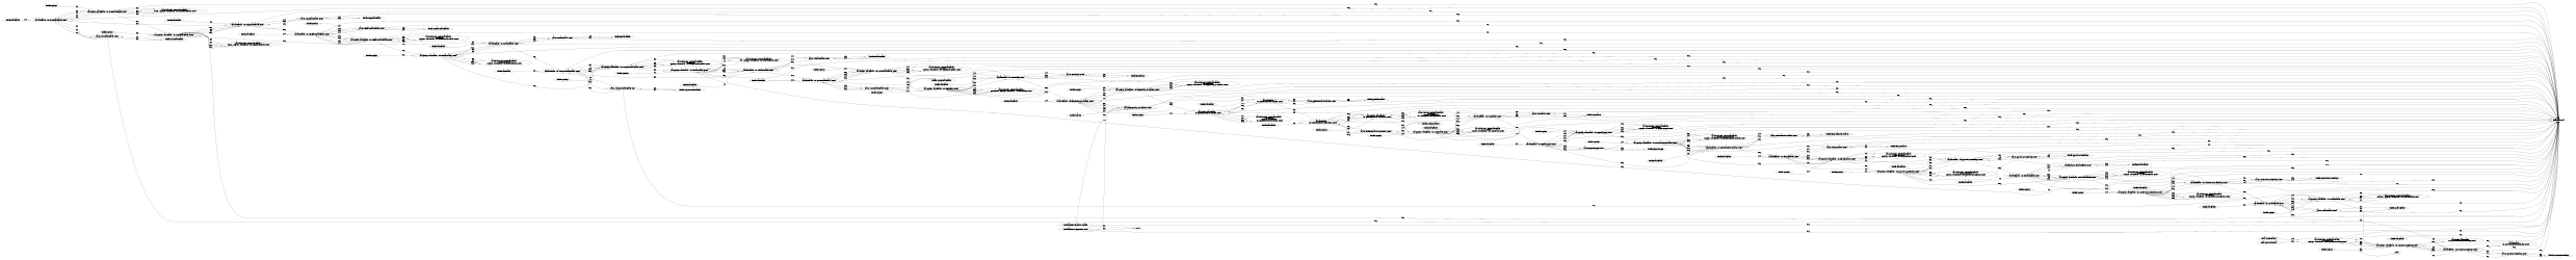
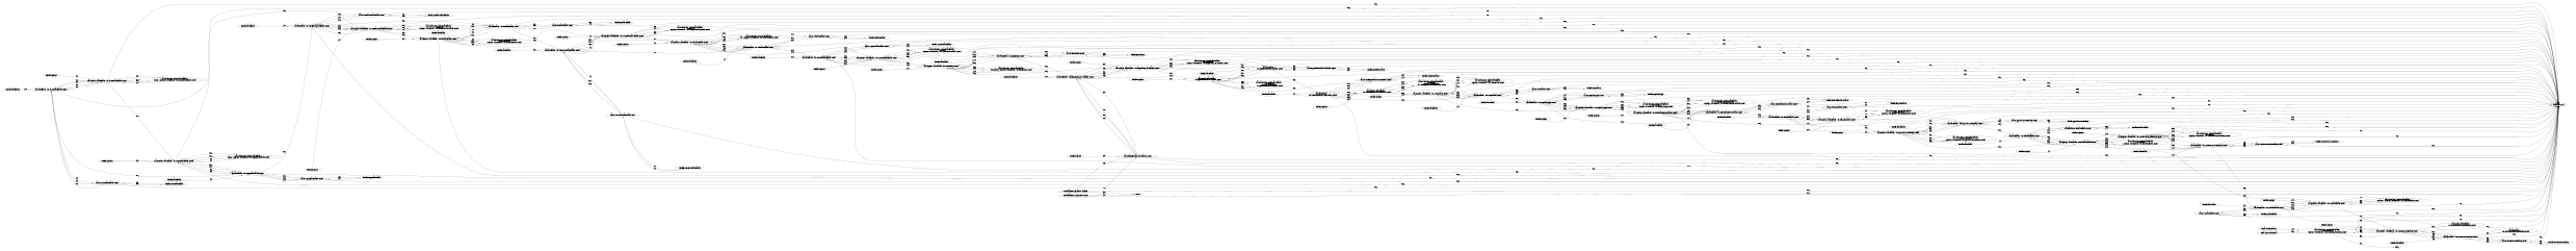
  digraph {
    rankdir=LR
    n1 [label="(Call,module_system->RegisterNativeHandler(\n      \"document_natives\",\n      scoped_ptr<NativeHandler>(new DocumentCustomBindings(context))))"]
    n2 [label="(Call,scoped_ptr<NativeHandler>(new DocumentCustomBindings(context)))"]
    n3 [label="(MethodReturn,void)"]
    n4 [label="(Block,)"]
    n5 [label="(Call,NativeHandler>(new DocumentCustomBindings(context)))"]
    n6 [label="(Call,scoped_ptr<NativeHandler>(\n           new GuestViewInternalCustomBindings(context)))"]
    n7 [label="(Call,new DocumentCustomBindings(context))"]
    n8 [label="(Call,NativeHandler>(\n           new GuestViewInternalCustomBindings(context)))"]
    n9 [label="(Call,scoped_ptr<NativeHandler>(new CssNativeHandler(context)))"]
    n10 [label="(Call,NativeHandler>(new CssNativeHandler(context)))"]
    n11 [label="(Call,module_system->RegisterNativeHandler(\n      \"css_natives\", scoped_ptr<NativeHandler>(new CssNativeHandler(context))))"]
    n12 [label="(Call,new CssNativeHandler(context))"]
    n13 [label="(Call,scoped_ptr<NativeHandler>(new ContextMenusCustomBindings(context)))"]
    n14 [label="(Call,NativeHandler>(new ContextMenusCustomBindings(context)))"]
    n15 [label="(Call,module_system->RegisterNativeHandler(\n      \"context_menus\",\n      scoped_ptr<NativeHandler>(new ContextMenusCustomBindings(context))))"]
    n16 [label="(Call,new ContextMenusCustomBindings(context))"]
    n17 [label="(Call,scoped_ptr<NativeHandler>(new BlobNativeHandler(context)))"]
    n18 [label="(Call,NativeHandler>(new BlobNativeHandler(context)))"]
    n19 [label="(Call,module_system->RegisterNativeHandler(\n      \"blob_natives\",\n      scoped_ptr<NativeHandler>(new BlobNativeHandler(context))))"]
    n20 [label="(NativeHandler,new BlobNativeHandler(context))"]
    n21 [label="(Call,scoped_ptr<NativeHandler>(new AppWindowCustomBindings(context)))"]
    n22 [label="(Call,NativeHandler>(new AppWindowCustomBindings(context)))"]
    n23 [label="(Call,module_system->RegisterNativeHandler(\n      \"app_window_natives\",\n      scoped_ptr<NativeHandler>(new AppWindowCustomBindings(context))))"]
    n24 [label="(Call,new AppWindowCustomBindings(context))"]
    n25 [label="(Call,scoped_ptr<NativeHandler>(new FileSystemNatives(context)))"]
    n26 [label="(Call,NativeHandler>(new FileSystemNatives(context)))"]
    n27 [label="(Call,module_system->RegisterNativeHandler(\n      \"file_system_natives\",\n      scoped_ptr<NativeHandler>(new FileSystemNatives(context))))"]
    n28 [label="(Call,new FileSystemNatives(context))"]
    n29 [label="(Call,scoped_ptr<NativeHandler>(new RenderFrameObserverNatives(context)))"]
    n30 [label="(Call,NativeHandler>(new RenderFrameObserverNatives(context)))"]
    n31 [label="(Call,module_system->RegisterNativeHandler(\n      \"renderFrameObserverNatives\",\n      scoped_ptr<NativeHandler>(new RenderFrameObserverNatives(context))))"]
    n32 [label="(Call,new RenderFrameObserverNatives(context))"]
    n33 [label="(Call,scoped_ptr<NativeHandler>(new APIActivityLogger(context)))"]
    n34 [label="(Call,NativeHandler>(new APIActivityLogger(context)))"]
    n35 [label="(Call,module_system->RegisterNativeHandler(\n      \"activityLogger\",\n      scoped_ptr<NativeHandler>(new APIActivityLogger(context))))"]
    n36 [label="(Call,new APIActivityLogger(context))"]
    n37 [label="(Call,scoped_ptr<NativeHandler>(new SetIconNatives(context)))"]
    n38 [label="(Call,NativeHandler>(new SetIconNatives(context)))"]
    n39 [label="(Call,module_system->RegisterNativeHandler(\n      \"setIcon\",\n      scoped_ptr<NativeHandler>(new SetIconNatives(context))))"]
    n40 [label="(Call,new SetIconNatives(context))"]
    n41 [label="(Call,scoped_ptr<NativeHandler>(\n          new SendRequestNatives(request_sender, context)))"]
    n42 [label="(Call,NativeHandler>(\n          new SendRequestNatives(request_sender, context)))"]
    n43 [label="(Call,module_system->RegisterNativeHandler(\n      \"sendRequest\",\n      scoped_ptr<NativeHandler>(\n          new SendRequestNatives(request_sender, context))))"]
    n44 [label="(Call,new SendRequestNatives(request_sender, context))"]
    n45 [label="(Call,scoped_ptr<NativeHandler>(\n          new ApiDefinitionsNatives(dispatcher, context)))"]
    n46 [label="(Call,NativeHandler>(\n          new ApiDefinitionsNatives(dispatcher, context)))"]
    n47 [label="(Call,module_system->RegisterNativeHandler(\n      \"apiDefinitions\",\n      scoped_ptr<NativeHandler>(\n          new ApiDefinitionsNatives(dispatcher, context))))"]
    n48 [label="(Call,new ApiDefinitionsNatives(dispatcher, context))"]
    n49 [label="(Call,scoped_ptr<NativeHandler>(MessagingBindings::Get(dispatcher, context)))"]
    n50 [label="(Call,NativeHandler>(MessagingBindings::Get(dispatcher, context)))"]
    n51 [label="(Call,module_system->RegisterNativeHandler(\n      \"messaging_natives\",\n      scoped_ptr<NativeHandler>(MessagingBindings::Get(dispatcher, context))))"]
    n52 [label="(Call,MessagingBindings::Get(dispatcher, context))"]
    n53 [label="(Call,scoped_ptr<NativeHandler>(new EventBindings(context)))"]
    n54 [label="(Call,NativeHandler>(new EventBindings(context)))"]
    n55 [label="(Call,module_system->RegisterNativeHandler(\n      \"event_natives\", scoped_ptr<NativeHandler>(new EventBindings(context))))"]
    n56 [label="(Call,new EventBindings(context))"]
    n57 [label="(Call,scoped_ptr<NativeHandler>(new V8ContextNativeHandler(context)))"]
    n58 [label="(Call,NativeHandler>(new V8ContextNativeHandler(context)))"]
    n59 [label="(Call,module_system->RegisterNativeHandler(\n      \"v8_context\",\n      scoped_ptr<NativeHandler>(new V8ContextNativeHandler(context))))"]
    n60 [label="(Call,new V8ContextNativeHandler(context))"]
    n61 [label="(Call,scoped_ptr<NativeHandler>(new UtilsNativeHandler(context)))"]
    n62 [label="(Call,NativeHandler>(new UtilsNativeHandler(context)))"]
    n63 [label="(Call,module_system->RegisterNativeHandler(\n      \"utils\", scoped_ptr<NativeHandler>(new UtilsNativeHandler(context))))"]
    n64 [label="(Call,new UtilsNativeHandler(context))"]
    n65 [label="(Call,scoped_ptr<NativeHandler>(new UserGesturesNativeHandler(context)))"]
    n66 [label="(Call,NativeHandler>(new UserGesturesNativeHandler(context)))"]
    n67 [label="(Call,module_system->RegisterNativeHandler(\n      \"user_gestures\",\n      scoped_ptr<NativeHandler>(new UserGesturesNativeHandler(context))))"]
    n68 [label="(Call,new UserGesturesNativeHandler(event))"]
    n69 [label="(Call,scoped_ptr<NativeHandler>(new TestNativeHandler(context)))"]
    n70 [label="(Call,NativeHandler>(new TestNativeHandler(context)))"]
    n71 [label="(Call,module_system->RegisterNativeHandler(\n      \"test_native_handler\",\n      scoped_ptr<NativeHandler>(new TestNativeHandler(context))))"]
    n72 [label="(Call,new TestNativeHandler(context))"]
    n73 [label="(Call,scoped_ptr<NativeHandler>(new TestFeaturesNativeHandler(context)))"]
    n74 [label="(Call,NativeHandler>(new TestFeaturesNativeHandler(context)))"]
    n75 [label="(Call,module_system->RegisterNativeHandler(\n       \"test_features\",\n       scoped_ptr<NativeHandler>(new TestFeaturesNativeHandler(context))))"]
    n76 [label="(Call,new TestFeaturesNativeHandler(context))"]
    n77 [label="(Call,scoped_ptr<NativeHandler>(new LoggingNativeHandler(context)))"]
    n78 [label="(Call,NativeHandler>(new LoggingNativeHandler(context)))"]
    n79 [label="(Call,module_system->RegisterNativeHandler(\n       \"logging\", scoped_ptr<NativeHandler>(new LoggingNativeHandler(context))))"]
    n80 [label="(Call,new LoggingNativeHandler(context))"]
    n81 [label="(Call,scoped_ptr<NativeHandler>(new ChromeNativeHandler(context)))"]
    n82 [label="(Call,NativeHandler>(new ChromeNativeHandler(context)))"]
    n83 [label="(Call,module_system->RegisterNativeHandler(\n       \"chrome\", scoped_ptr<NativeHandler>(new ChromeNativeHandler(context))))"]
    n84 [label="(Call,new ChromeNativeHandler(context))"]
    n85 [label="(Identifier,ChromeNativeHandler)"]
    n86 [label="(Identifier,LoggingNativeHandler)"]
    n87 [label="(Identifier,TestFeaturesNativeHandler)"]
    n88 [label="(Identifier,TestNativeHandler)"]
    n89 [label="(Identifier,UserGesturesNativeHandler)"]
    n90 [label="(Identifier,UtilsNativeHandler)"]
    n91 [label="(Identifier,V8ContextNativeHandler)"]
    n92 [label="(Identifier,EventBindings)"]
    n93 [label="(MethodParameterIn,Dispatcher* dispatcher)"]
    1000100
    n95 [label="(MethodParameterIn,ScriptContext* context)"]
    n96 [label="(Identifier,ApiDefinitionsNatives)"]
    n97 [label="(Identifier,SendRequestNatives)"]
    n98 [label="(Identifier,SetIconNatives)"]
    n99 [label="(Identifier,APIActivityLogger)"]
    n100 [label="(Identifier,RenderFrameObserverNatives)"]
    n101 [label="(Identifier,FileSystemNatives)"]
    n102 [label="(Identifier,AppWindowCustomBindings)"]
    n103 [label="(Identifier,BlobNativeHandler)"]
    n104 [label="(Identifier,ContextMenusCustomBindings)"]
    n105 [label="(Identifier,CssNativeHandler)"]
    n106 [label="(Identifier,DocumentCustomBindings)"]
    n107 [label="(Identifier,scoped_ptr)"]
    n108 [label="(Identifier,NativeHandler)"]
    n109 [label="(Identifier,scoped_ptr)"]
    n110 [label="(Identifier,scoped_ptr)"]
    n111 [label="(Identifier,NativeHandler)"]
    n112 [label="(Identifier,NativeHandler)"]
    n113 [label="(Identifier,scoped_ptr)"]
    n114 [label="(Identifier,NativeHandler)"]
    n115 [label="(Identifier,scoped_ptr)"]
    n116 [label="(Identifier,scoped_ptr)"]
    n117 [label="(Identifier,NativeHandler)"]
    n118 [label="(Identifier,NativeHandler)"]
    n119 [label="(Identifier,scoped_ptr)"]
    n120 [label="(Identifier,NativeHandler)"]
    n121 [label="(Identifier,scoped_ptr)"]
    n122 [label="(Identifier,NativeHandler)"]
    n123 [label="(Identifier,scoped_ptr)"]
    n124 [label="(Identifier,NativeHandler)"]
    n125 [label="(Identifier,scoped_ptr)"]
    n126 [label="(Identifier,NativeHandler)"]
    n127 [label="(Identifier,NativeHandler)"]
    n128 [label="(Literal,\"document_natives\")"]
    n129 [label="(Identifier,scoped_ptr)"]
    n130 [label="(Identifier,scoped_ptr)"]
    n131 [label="(Identifier,NativeHandler)"]
    n132 [label="(Identifier,NativeHandler)"]
    n133 [label="(Identifier,NativeHandler)"]
    n134 [label="(Identifier,scoped_ptr)"]
    n135 [label="(Identifier,scoped_ptr)"]
    n136 [label="(Identifier,scoped_ptr)"]
    n137 [label="(Identifier,NativeHandler)"]
    n138 [label="(Identifier,NativeHandler)"]
    n139 [label="(Identifier,NativeHandler)"]
    n140 [label="(Literal,\"guest_view_internal\")"]
    n141 [label="(Identifier,scoped_ptr)"]
    n142 [label="(Identifier,scoped_ptr)"]
    n143 [label="(Identifier,scoped_ptr)"]
    n144 [label="(Identifier,scoped_ptr)"]
    n145 [label="(Identifier,NativeHandler)"]
    n146 [label="(Identifier,dispatcher)"]
    n147 [label="(Identifier,NativeHandler)"]
    n148 [label="(Identifier,NativeHandler)"]
    n149 [label="(Identifier,scoped_ptr)"]
    n1 -> n2 [label="CFG: "]
    n1 -> n3 [label="DDG: "]
    n1 -> n3 [label="DDG: "]
    n1 -> n4 [label="AST: "]
    n2 -> n1 [label="AST: "]
    n2 -> n1 [label="DDG: "]
    n2 -> n1 [label="DDG: "]
    n2 -> n3 [label="DDG: "]
    n2 -> n5 [label="CFG: "]
    n2 -> n6 [label="DDG: "]
    n5 -> n2 [label="AST: "]
    n5 -> n2 [label="DDG: "]
    n5 -> n2 [label="DDG: "]
    n5 -> n3 [label="DDG: "]
    n5 -> n7 [label="CFG: "]
    n5 -> n8 [label="DDG: "]
    n7 -> n3 [label="DDG: "]
    n7 -> n5 [label="AST: "]
    n7 -> n5 [label="DDG: "]
    n7 -> n106 [label="CFG: "]
    n9 -> n2 [label="DDG: "]
    n9 -> n3 [label="DDG: "]
    n9 -> n10 [label="CFG: "]
    n9 -> n11 [label="AST: "]
    n9 -> n11 [label="DDG: "]
    n9 -> n11 [label="DDG: "]
    n10 -> n3 [label="DDG: "]
    n10 -> n5 [label="DDG: "]
    n10 -> n9 [label="AST: "]
    n10 -> n9 [label="DDG: "]
    n10 -> n9 [label="DDG: "]
-   n10 -> n12 [label="CFG: "]
    n11 -> n9 [label="CFG: "]
    n12 -> n3 [label="DDG: "]
    n12 -> n10 [label="AST: "]
    n12 -> n10 [label="DDG: "]
    n12 -> n105 [label="CFG: "]
    n13 -> n3 [label="DDG: "]
    n13 -> n9 [label="DDG: "]
    n13 -> n14 [label="CFG: "]
    n13 -> n15 [label="AST: "]
    n13 -> n15 [label="DDG: "]
    n13 -> n15 [label="DDG: "]
    n14 -> n3 [label="DDG: "]
    n14 -> n10 [label="DDG: "]
    n14 -> n13 [label="AST: "]
    n14 -> n13 [label="DDG: "]
    n14 -> n13 [label="DDG: "]
    n14 -> n16 [label="CFG: "]
    n15 -> n13 [label="CFG: "]
    n16 -> n3 [label="DDG: "]
    n16 -> n14 [label="AST: "]
    n16 -> n14 [label="DDG: "]
    n16 -> n104 [label="CFG: "]
    n17 -> n3 [label="DDG: "]
    n17 -> n13 [label="DDG: "]
    n17 -> n18 [label="CFG: "]
    n17 -> n19 [label="AST: "]
    n17 -> n19 [label="DDG: "]
    n17 -> n19 [label="DDG: "]
    n18 -> n3 [label="DDG: "]
    n18 -> n14 [label="DDG: "]
    n18 -> n17 [label="AST: "]
    n18 -> n17 [label="DDG: "]
    n18 -> n17 [label="DDG: "]
    n18 -> n20 [label="CFG: "]
    n19 -> n17 [label="CFG: "]
    n20 -> n3 [label="DDG: "]
    n20 -> n18 [label="AST: "]
    n20 -> n18 [label="DDG: "]
    n20 -> n103 [label="CFG: "]
    n21 -> n3 [label="DDG: "]
    n21 -> n17 [label="DDG: "]
    n21 -> n22 [label="CFG: "]
    n21 -> n23 [label="AST: "]
    n21 -> n23 [label="DDG: "]
    n21 -> n23 [label="DDG: "]
    n22 -> n3 [label="DDG: "]
    n22 -> n18 [label="DDG: "]
    n22 -> n21 [label="AST: "]
    n22 -> n21 [label="DDG: "]
    n22 -> n21 [label="DDG: "]
    n22 -> n24 [label="CFG: "]
    n23 -> n21 [label="CFG: "]
    n24 -> n3 [label="DDG: "]
    n24 -> n22 [label="AST: "]
    n24 -> n22 [label="DDG: "]
    n24 -> n102 [label="CFG: "]
    n25 -> n3 [label="DDG: "]
    n25 -> n21 [label="DDG: "]
    n25 -> n26 [label="CFG: "]
    n25 -> n27 [label="AST: "]
    n25 -> n27 [label="DDG: "]
    n25 -> n27 [label="DDG: "]
    n26 -> n3 [label="DDG: "]
    n26 -> n22 [label="DDG: "]
    n26 -> n25 [label="AST: "]
    n26 -> n25 [label="DDG: "]
    n26 -> n25 [label="DDG: "]
    n26 -> n28 [label="CFG: "]
    n27 -> n25 [label="CFG: "]
    n28 -> n3 [label="DDG: "]
    n28 -> n26 [label="AST: "]
    n28 -> n26 [label="DDG: "]
    n28 -> n101 [label="CFG: "]
    n29 -> n3 [label="DDG: "]
    n29 -> n25 [label="DDG: "]
    n29 -> n30 [label="CFG: "]
    n29 -> n31 [label="AST: "]
    n29 -> n31 [label="DDG: "]
    n29 -> n31 [label="DDG: "]
    n30 -> n3 [label="DDG: "]
    n30 -> n26 [label="DDG: "]
    n30 -> n29 [label="AST: "]
    n30 -> n29 [label="DDG: "]
    n30 -> n29 [label="DDG: "]
    n30 -> n32 [label="CFG: "]
    n31 -> n29 [label="CFG: "]
    n32 -> n3 [label="DDG: "]
    n32 -> n30 [label="AST: "]
    n32 -> n30 [label="DDG: "]
    n32 -> n100 [label="CFG: "]
    n33 -> n3 [label="DDG: "]
    n33 -> n29 [label="DDG: "]
    n33 -> n34 [label="CFG: "]
    n33 -> n35 [label="AST: "]
    n33 -> n35 [label="DDG: "]
    n33 -> n35 [label="DDG: "]
    n34 -> n3 [label="DDG: "]
    n34 -> n30 [label="DDG: "]
    n34 -> n33 [label="AST: "]
    n34 -> n33 [label="DDG: "]
    n34 -> n33 [label="DDG: "]
    n34 -> n36 [label="CFG: "]
    n35 -> n33 [label="CFG: "]
    n36 -> n3 [label="DDG: "]
    n36 -> n34 [label="AST: "]
    n36 -> n34 [label="DDG: "]
    n36 -> n99 [label="CFG: "]
    n37 -> n3 [label="DDG: "]
    n37 -> n33 [label="DDG: "]
    n37 -> n38 [label="CFG: "]
    n37 -> n39 [label="AST: "]
    n37 -> n39 [label="DDG: "]
    n37 -> n39 [label="DDG: "]
    n38 -> n3 [label="DDG: "]
    n38 -> n34 [label="DDG: "]
    n38 -> n37 [label="AST: "]
    n38 -> n37 [label="DDG: "]
    n38 -> n37 [label="DDG: "]
    n38 -> n40 [label="CFG: "]
    n39 -> n37 [label="CFG: "]
    n40 -> n3 [label="DDG: "]
    n40 -> n38 [label="AST: "]
    n40 -> n38 [label="DDG: "]
    n40 -> n98 [label="CFG: "]
    n41 -> n3 [label="DDG: "]
    n41 -> n37 [label="DDG: "]
    n41 -> n42 [label="CFG: "]
    n41 -> n43 [label="AST: "]
    n41 -> n43 [label="DDG: "]
    n41 -> n43 [label="DDG: "]
    n42 -> n3 [label="DDG: "]
    n42 -> n38 [label="DDG: "]
    n42 -> n41 [label="AST: "]
    n42 -> n41 [label="DDG: "]
    n42 -> n41 [label="DDG: "]
    n42 -> n44 [label="CFG: "]
    n43 -> n41 [label="CFG: "]
    n44 -> n3 [label="DDG: "]
    n44 -> n42 [label="AST: "]
    n44 -> n42 [label="DDG: "]
    n44 -> n97 [label="CFG: "]
    n45 -> n3 [label="DDG: "]
    n45 -> n41 [label="DDG: "]
    n45 -> n46 [label="CFG: "]
    n45 -> n47 [label="AST: "]
    n45 -> n47 [label="DDG: "]
    n45 -> n47 [label="DDG: "]
    n46 -> n3 [label="DDG: "]
    n46 -> n42 [label="DDG: "]
    n46 -> n45 [label="AST: "]
    n46 -> n45 [label="DDG: "]
    n46 -> n45 [label="DDG: "]
    n46 -> n48 [label="CFG: "]
    n47 -> n45 [label="CFG: "]
    n48 -> n3 [label="DDG: "]
    n48 -> n46 [label="AST: "]
    n48 -> n46 [label="DDG: "]
    n48 -> n96 [label="CFG: "]
    n49 -> n3 [label="DDG: "]
    n49 -> n45 [label="DDG: "]
    n49 -> n50 [label="CFG: "]
    n49 -> n51 [label="AST: "]
    n49 -> n51 [label="DDG: "]
    n49 -> n51 [label="DDG: "]
    n50 -> n3 [label="DDG: "]
    n50 -> n46 [label="DDG: "]
    n50 -> n49 [label="AST: "]
    n50 -> n49 [label="DDG: "]
    n50 -> n49 [label="DDG: "]
    n50 -> n52 [label="CFG: "]
    n51 -> n49 [label="CFG: "]
    n52 -> n3 [label="DDG: "]
    n52 -> n3 [label="DDG: "]
    n52 -> n50 [label="AST: "]
    n52 -> n50 [label="DDG: "]
    n52 -> n50 [label="DDG: "]
    n53 -> n3 [label="DDG: "]
    n53 -> n49 [label="DDG: "]
    n53 -> n54 [label="CFG: "]
    n53 -> n55 [label="AST: "]
    n53 -> n55 [label="DDG: "]
    n53 -> n55 [label="DDG: "]
    n54 -> n3 [label="DDG: "]
    n54 -> n50 [label="DDG: "]
    n54 -> n53 [label="AST: "]
    n54 -> n53 [label="DDG: "]
    n54 -> n53 [label="DDG: "]
    n54 -> n56 [label="CFG: "]
    n55 -> n53 [label="CFG: "]
    n56 -> n3 [label="DDG: "]
    n56 -> n54 [label="AST: "]
    n56 -> n54 [label="DDG: "]
    n56 -> n92 [label="CFG: "]
    n57 -> n3 [label="DDG: "]
    n57 -> n53 [label="DDG: "]
    n57 -> n58 [label="CFG: "]
    n57 -> n59 [label="AST: "]
    n57 -> n59 [label="DDG: "]
    n57 -> n59 [label="DDG: "]
    n58 -> n3 [label="DDG: "]
    n58 -> n54 [label="DDG: "]
    n58 -> n57 [label="AST: "]
    n58 -> n57 [label="DDG: "]
    n58 -> n57 [label="DDG: "]
    n58 -> n60 [label="CFG: "]
    n59 -> n57 [label="CFG: "]
    n60 -> n3 [label="DDG: "]
    n60 -> n58 [label="AST: "]
    n60 -> n58 [label="DDG: "]
    n60 -> n91 [label="CFG: "]
    n61 -> n3 [label="DDG: "]
    n61 -> n57 [label="DDG: "]
    n61 -> n62 [label="CFG: "]
    n61 -> n63 [label="AST: "]
    n61 -> n63 [label="DDG: "]
    n61 -> n63 [label="DDG: "]
    n62 -> n3 [label="DDG: "]
    n62 -> n58 [label="DDG: "]
    n62 -> n61 [label="AST: "]
    n62 -> n61 [label="DDG: "]
    n62 -> n61 [label="DDG: "]
    n62 -> n64 [label="CFG: "]
    n63 -> n61 [label="CFG: "]
    n64 -> n3 [label="DDG: "]
    n64 -> n62 [label="AST: "]
    n64 -> n62 [label="DDG: "]
    n64 -> n90 [label="CFG: "]
    n65 -> n3 [label="DDG: "]
    n65 -> n61 [label="DDG: "]
    n65 -> n66 [label="CFG: "]
    n65 -> n67 [label="AST: "]
    n65 -> n67 [label="DDG: "]
    n65 -> n67 [label="DDG: "]
    n66 -> n3 [label="DDG: "]
    n66 -> n62 [label="DDG: "]
    n66 -> n65 [label="AST: "]
    n66 -> n65 [label="DDG: "]
    n66 -> n65 [label="DDG: "]
    n66 -> n68 [label="CFG: "]
    n67 -> n65 [label="CFG: "]
    n68 -> n3 [label="DDG: "]
    n68 -> n66 [label="AST: "]
    n68 -> n66 [label="DDG: "]
    n68 -> n89 [label="CFG: "]
    n69 -> n3 [label="DDG: "]
    n69 -> n65 [label="DDG: "]
    n69 -> n70 [label="CFG: "]
    n69 -> n71 [label="AST: "]
    n69 -> n71 [label="DDG: "]
    n69 -> n71 [label="DDG: "]
    n70 -> n3 [label="DDG: "]
    n70 -> n66 [label="DDG: "]
    n70 -> n69 [label="AST: "]
    n70 -> n69 [label="DDG: "]
    n70 -> n69 [label="DDG: "]
    n70 -> n72 [label="CFG: "]
    n71 -> n69 [label="CFG: "]
    n72 -> n3 [label="DDG: "]
    n72 -> n70 [label="AST: "]
    n72 -> n70 [label="DDG: "]
    n72 -> n88 [label="CFG: "]
    n73 -> n3 [label="DDG: "]
    n73 -> n69 [label="DDG: "]
    n73 -> n74 [label="CFG: "]
    n73 -> n75 [label="AST: "]
    n73 -> n75 [label="DDG: "]
    n73 -> n75 [label="DDG: "]
    n74 -> n3 [label="DDG: "]
    n74 -> n70 [label="DDG: "]
    n74 -> n73 [label="AST: "]
    n74 -> n73 [label="DDG: "]
    n74 -> n73 [label="DDG: "]
    n74 -> n76 [label="CFG: "]
    n75 -> n73 [label="CFG: "]
    n76 -> n3 [label="DDG: "]
    n76 -> n74 [label="AST: "]
    n76 -> n74 [label="DDG: "]
    n76 -> n87 [label="CFG: "]
    n77 -> n3 [label="DDG: "]
    n77 -> n73 [label="DDG: "]
    n77 -> n78 [label="CFG: "]
    n77 -> n79 [label="AST: "]
    n77 -> n79 [label="DDG: "]
    n77 -> n79 [label="DDG: "]
    n78 -> n3 [label="DDG: "]
    n78 -> n74 [label="DDG: "]
    n78 -> n77 [label="AST: "]
    n78 -> n77 [label="DDG: "]
    n78 -> n77 [label="DDG: "]
    n78 -> n80 [label="CFG: "]
    n79 -> n77 [label="CFG: "]
    n80 -> n3 [label="DDG: "]
    n80 -> n78 [label="AST: "]
    n80 -> n78 [label="DDG: "]
    n80 -> n86 [label="CFG: "]
    n81 -> n3 [label="DDG: "]
    n81 -> n77 [label="DDG: "]
    n81 -> n82 [label="CFG: "]
    n81 -> n83 [label="AST: "]
    n81 -> n83 [label="DDG: "]
    n81 -> n83 [label="DDG: "]
    n82 -> n3 [label="DDG: "]
    n82 -> n78 [label="DDG: "]
    n82 -> n81 [label="AST: "]
    n82 -> n81 [label="DDG: "]
    n82 -> n81 [label="DDG: "]
    n82 -> n84 [label="CFG: "]
    n83 -> n81 [label="CFG: "]
    n84 -> n3 [label="DDG: "]
    n84 -> n82 [label="AST: "]
    n84 -> n82 [label="DDG: "]
    n84 -> n85 [label="CFG: "]
    n85 -> n84 [label="AST: "]
    n86 -> n80 [label="AST: "]
    n87 -> n76 [label="AST: "]
    n88 -> n72 [label="AST: "]
    n89 -> n68 [label="AST: "]
    n90 -> n64 [label="AST: "]
    n91 -> n60 [label="AST: "]
    n92 -> n56 [label="AST: "]
    n93 -> n3 [label="DDG: "]
    n93 -> n52 [label="DDG: "]
    n93 -> 1000100 [label="AST: "]
    n95 -> n3 [label="DDG: "]
    n95 -> n52 [label="DDG: "]
    n95 -> 1000100 [label="AST: "]
    n96 -> n48 [label="AST: "]
    n97 -> n44 [label="AST: "]
    n98 -> n40 [label="AST: "]
    n99 -> n36 [label="AST: "]
    n100 -> n32 [label="AST: "]
    n101 -> n28 [label="AST: "]
    n102 -> n24 [label="AST: "]
    n103 -> n20 [label="AST: "]
    n104 -> n16 [label="AST: "]
    n105 -> n12 [label="AST: "]
    n106 -> n7 [label="AST: "]
    n107 -> n49 [label="AST: "]
    n108 -> n82 [label="AST: "]
    n109 -> n77 [label="AST: "]
    n110 -> n2 [label="AST: "]
    n111 -> n66 [label="AST: "]
    n112 -> n58 [label="AST: "]
    n113 -> n33 [label="AST: "]
    n114 -> n54 [label="AST: "]
    n115 -> n69 [label="AST: "]
    n116 -> n73 [label="AST: "]
    n117 -> n34 [label="AST: "]
    n118 -> n46 [label="AST: "]
    n119 -> n57 [label="AST: "]
    n120 -> n26 [label="AST: "]
    n121 -> n21 [label="AST: "]
    n122 -> n78 [label="AST: "]
    n123 -> n17 [label="AST: "]
    n124 -> n50 [label="AST: "]
    n125 -> n25 [label="AST: "]
    n126 -> n18 [label="AST: "]
    n127 -> n74 [label="AST: "]
    n128 -> n1 [label="AST: "]
    n129 -> n37 [label="AST: "]
    n130 -> n13 [label="AST: "]
    n131 -> n5 [label="AST: "]
    n132 -> n10 [label="AST: "]
    n133 -> n70 [label="AST: "]
    n134 -> n45 [label="AST: "]
    n135 -> n81 [label="AST: "]
    n136 -> n61 [label="AST: "]
    n137 -> n62 [label="AST: "]
    n138 -> n38 [label="AST: "]
    n139 -> n30 [label="AST: "]
    n140 -> n1 [label="CFG: "]
    n141 -> n9 [label="AST: "]
    n142 -> n53 [label="AST: "]
    n143 -> n41 [label="AST: "]
    n144 -> n29 [label="AST: "]
    n145 -> n14 [label="AST: "]
    n146 -> n52 [label="AST: "]
    n147 -> n22 [label="AST: "]
    n148 -> n42 [label="AST: "]
    n149 -> n65 [label="AST: "]
  }
